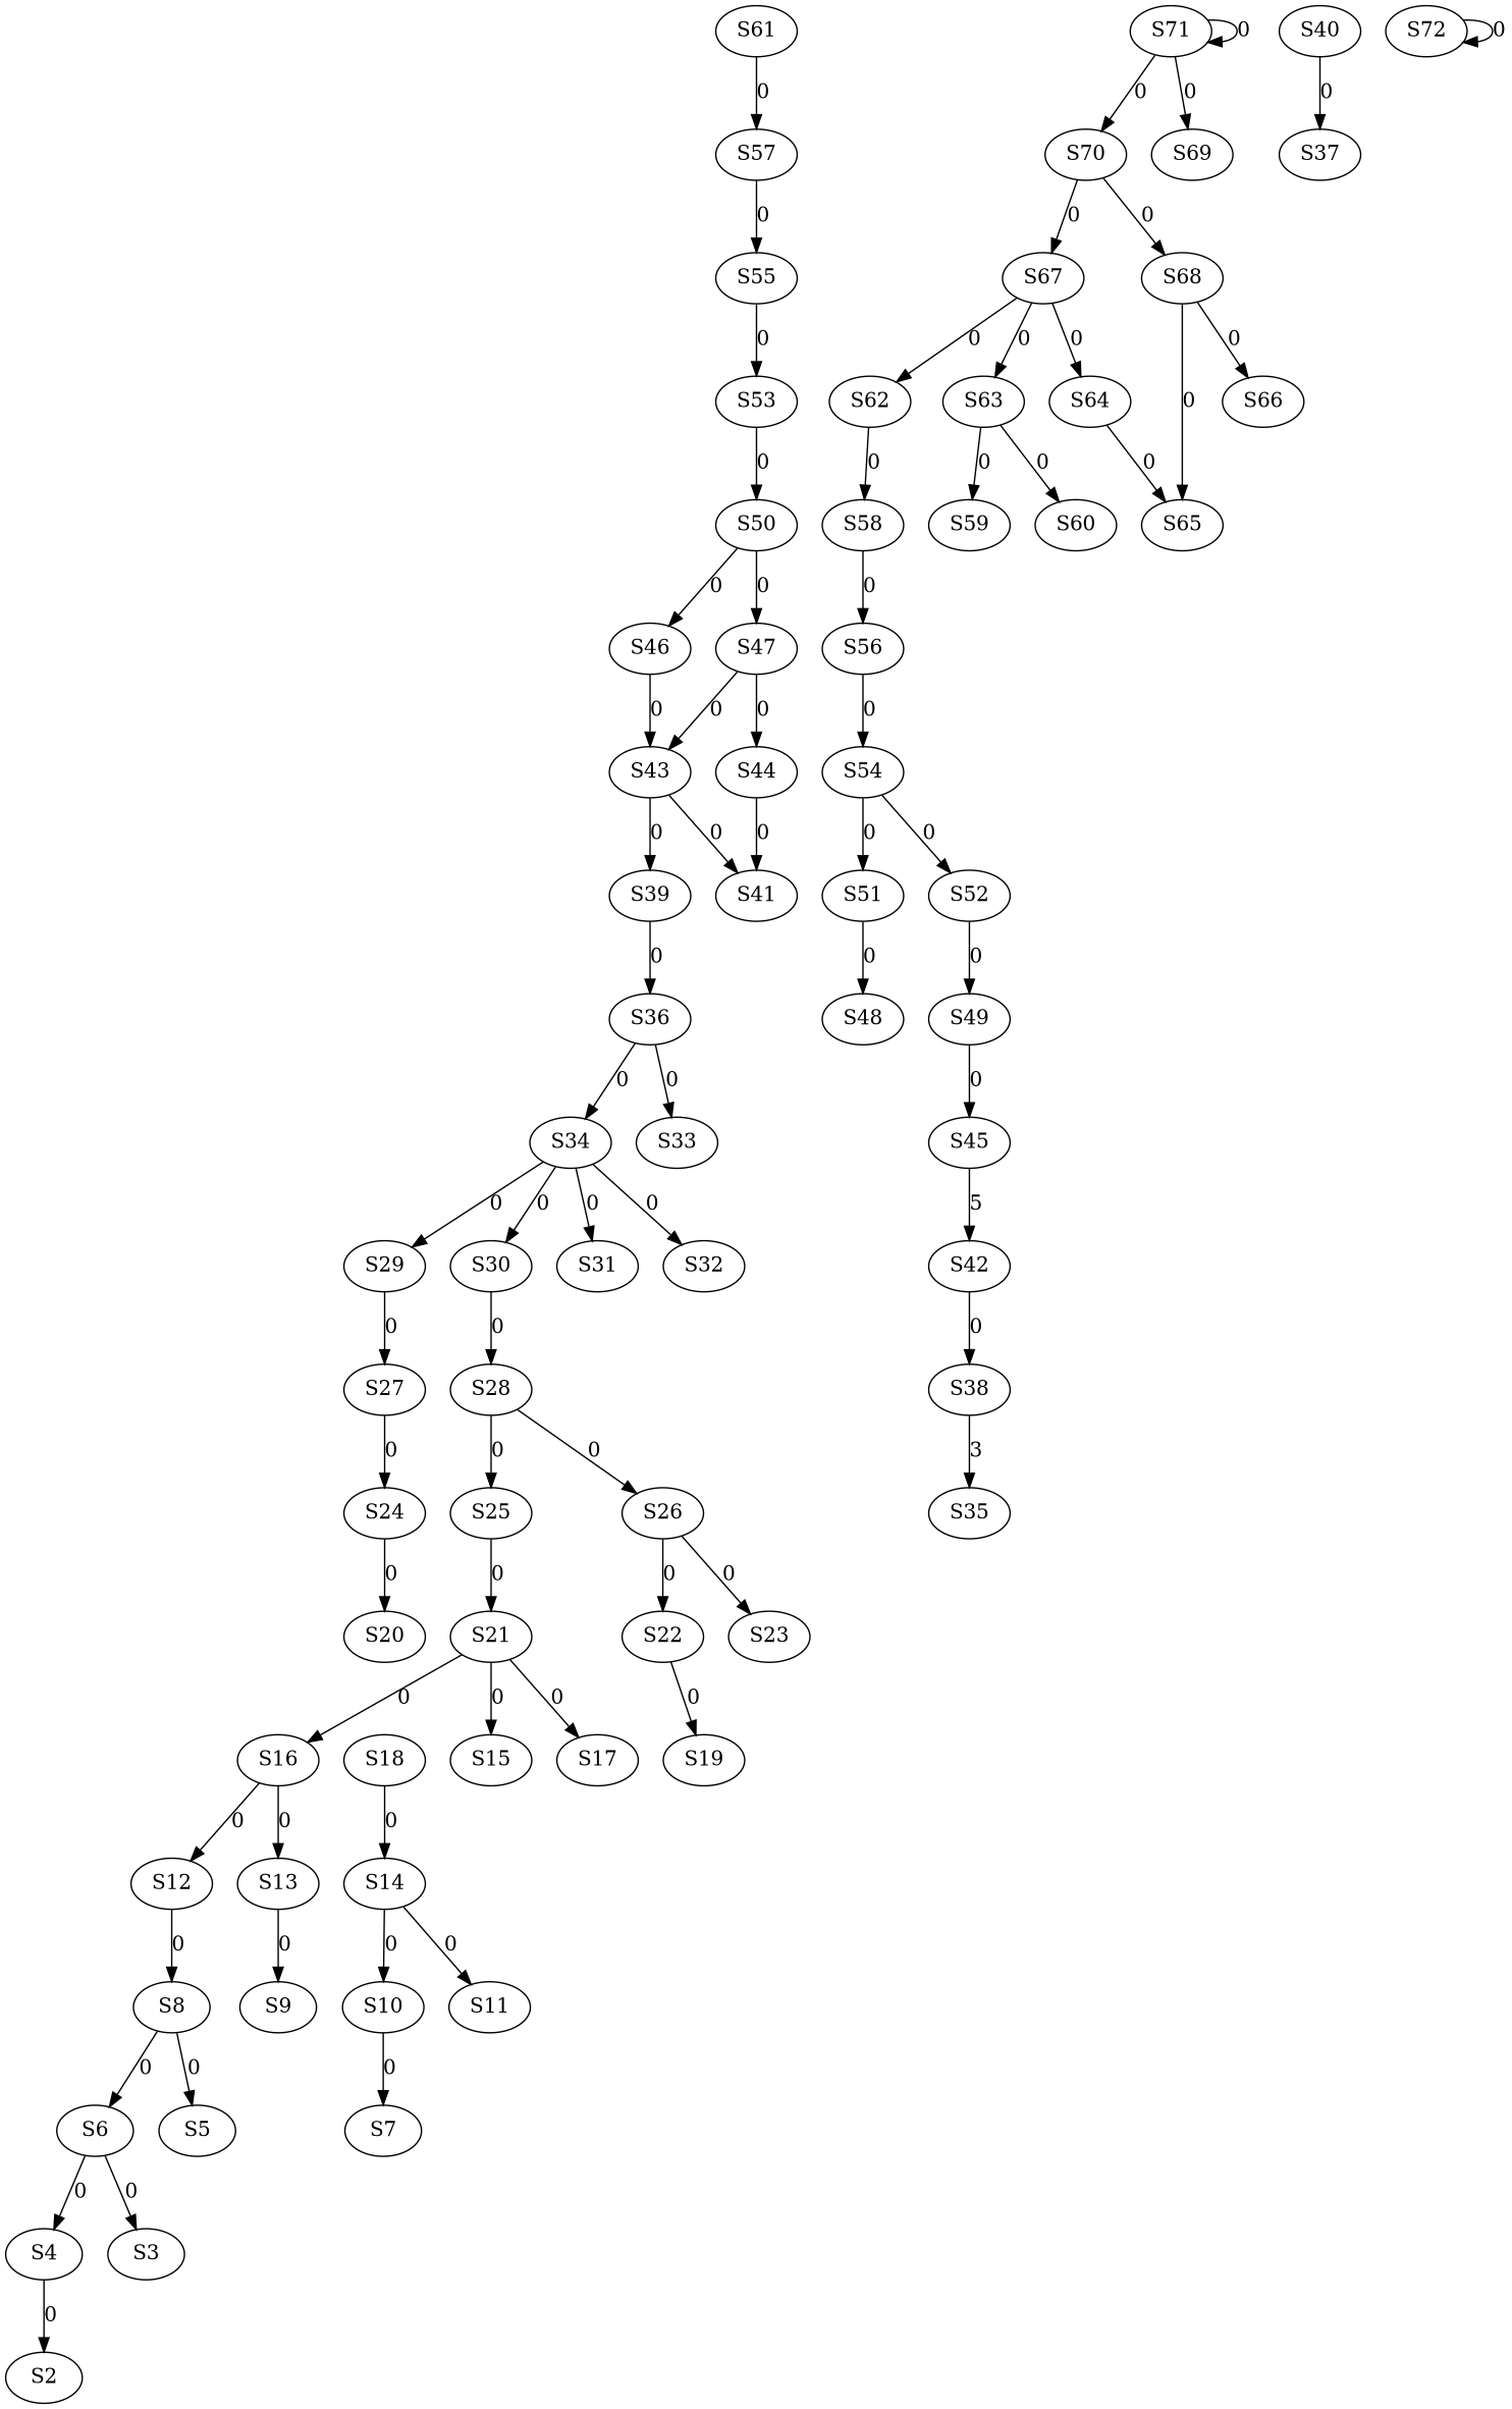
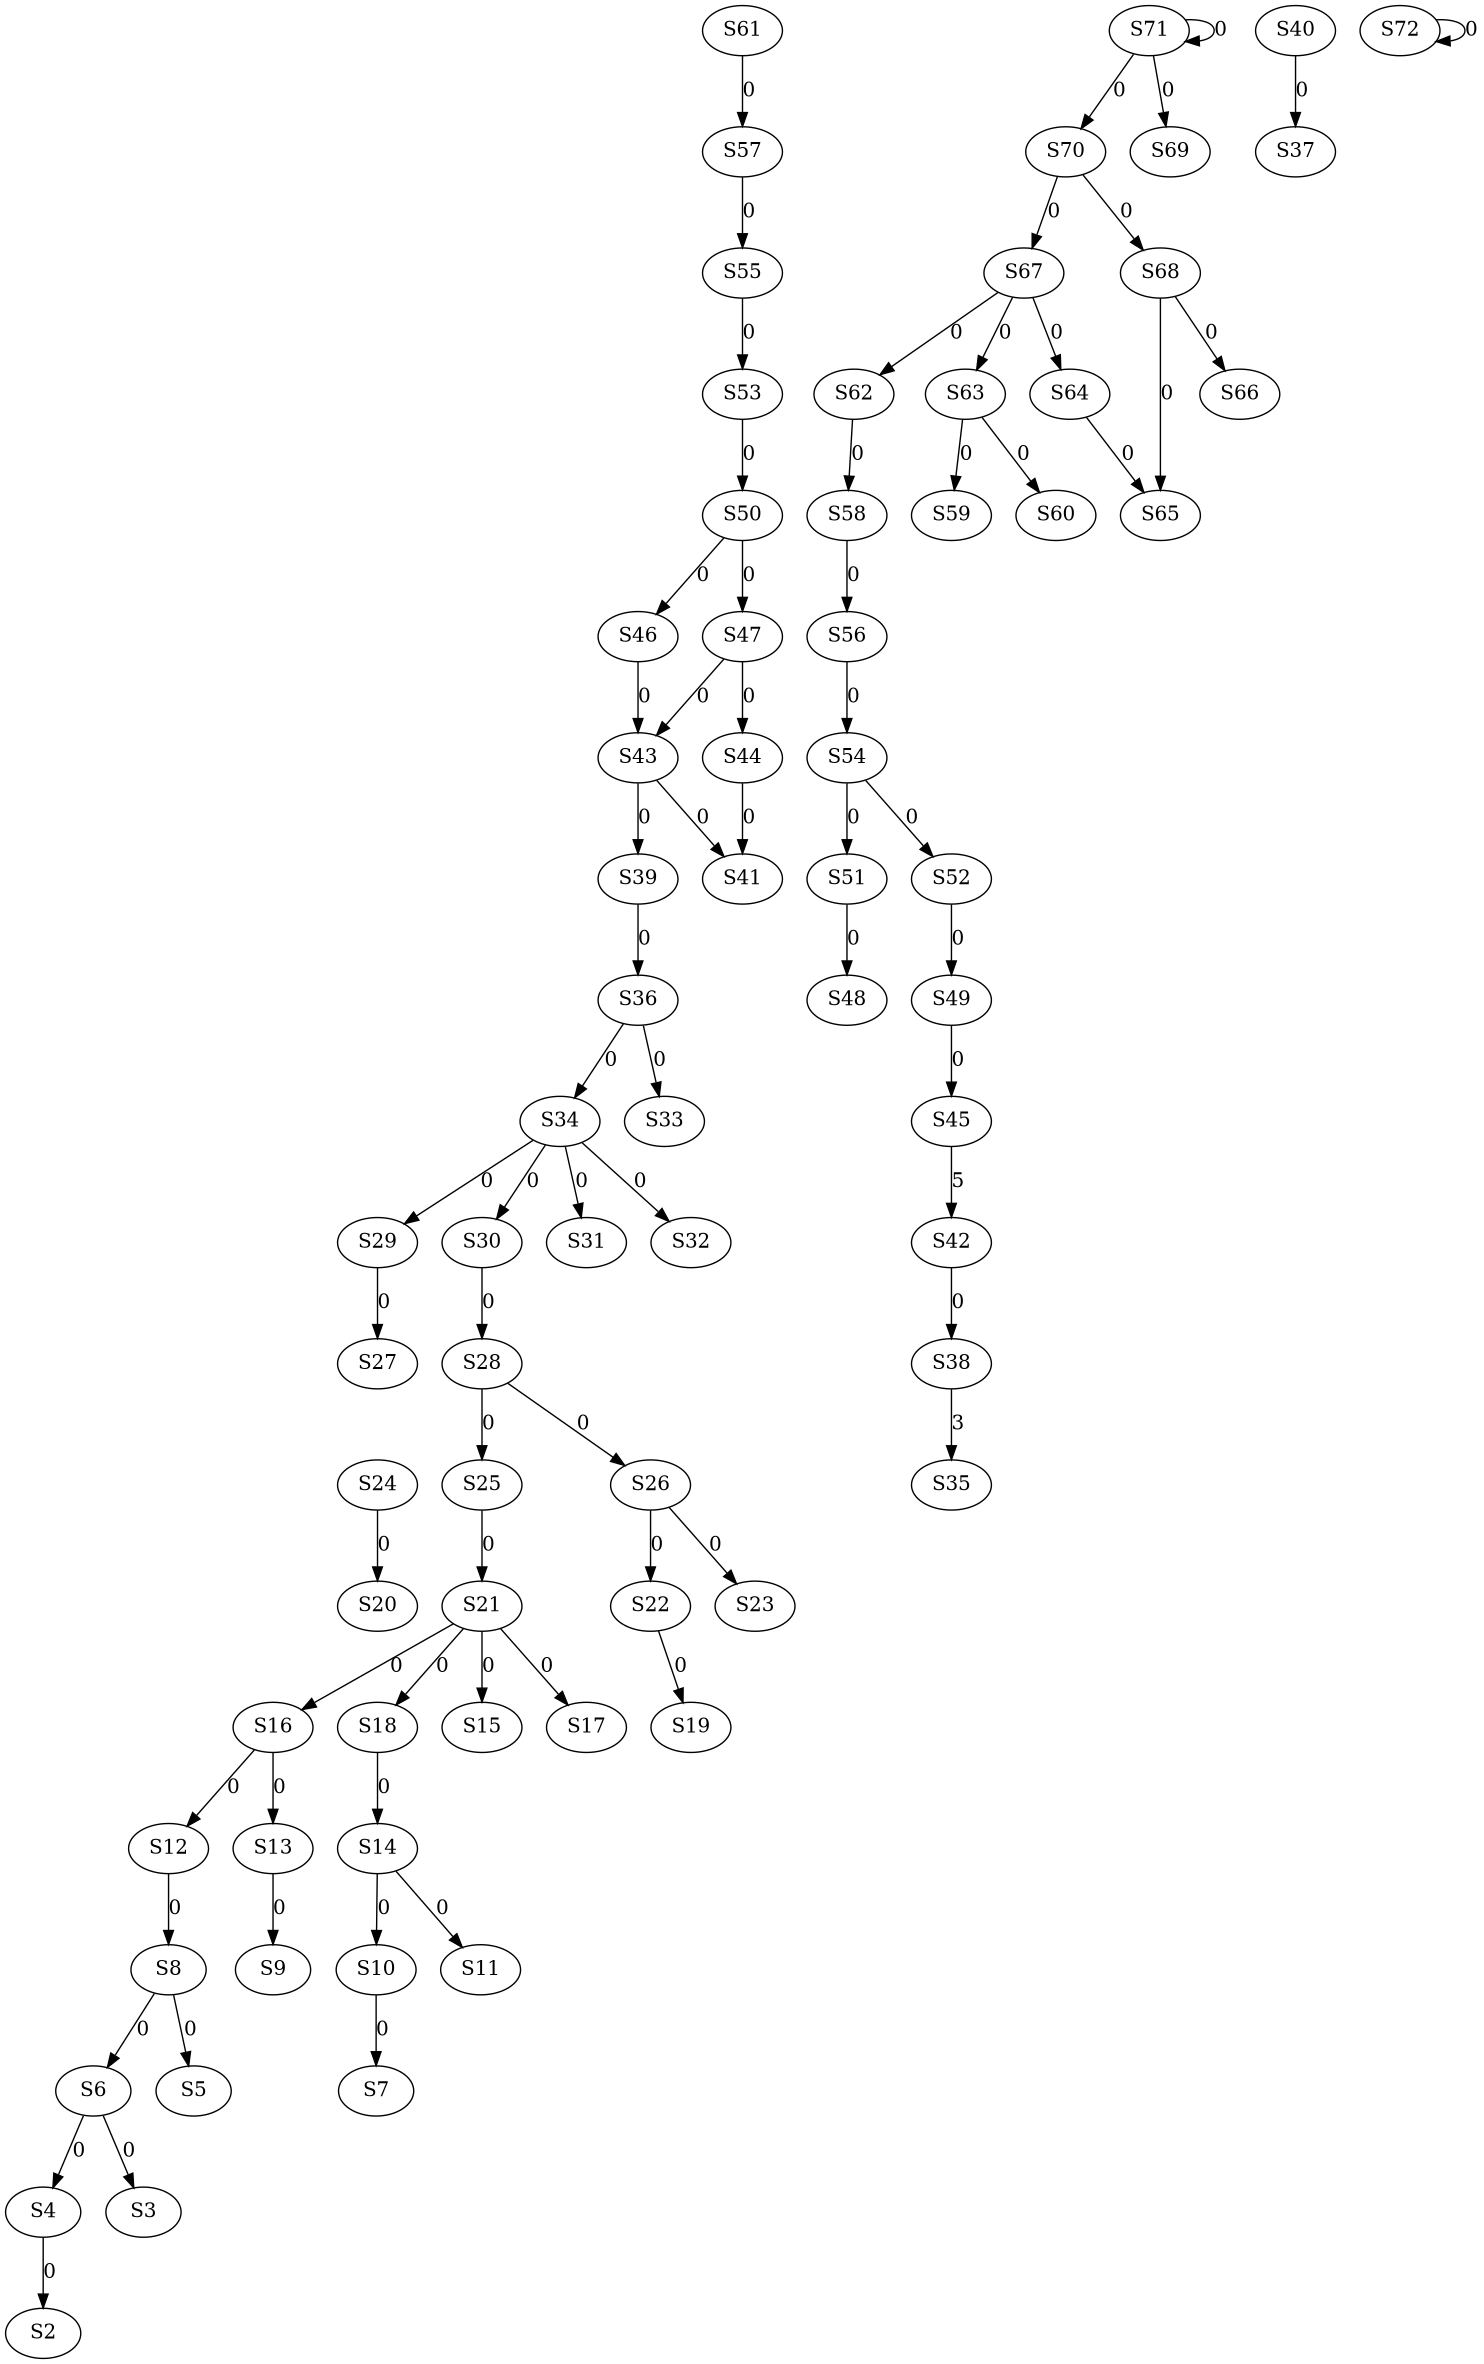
  strict digraph {
    S4
    S2
    S6
    S3
    S8
    S5
    S10
    S7
    S12
    S13
    S9
    S14
    S11
    S16
    S18
    S21
    S15
    S17
    S22
    S19
    S24
    S20
    S25
    S26
    S23
    S27
    S28
    S29
    S30
    S34
    S31
    S32
    S36
    S33
    S38
    S35
    S39
    S40
    S37
    S42
    S43
    S41
    S44
    S45
    S46
    S47
    S49
    S50
    S51
    S48
    S52
    S53
    S54
    S55
    S56
    S57
    S58
    S61
    S62
    S63
    S59
    S60
    S64
    S65
    S67
    S68
    S66
    S70
    S71
    S69
    S72
    S4 -> S2 [label=0]
    S6 -> S4 [label=0]
    S6 -> S3 [label=0]
    S8 -> S6 [label=0]
    S8 -> S5 [label=0]
    S10 -> S7 [label=0]
    S12 -> S8 [label=0]
    S13 -> S9 [label=0]
    S14 -> S10 [label=0]
    S14 -> S11 [label=0]
    S16 -> S12 [label=0]
    S16 -> S13 [label=0]
    S18 -> S14 [label=0]
    S21 -> S16 [label=0]
+   S21 -> S18 [label=0]
    S21 -> S15 [label=0]
    S21 -> S17 [label=0]
    S22 -> S19 [label=0]
    S24 -> S20 [label=0]
    S25 -> S21 [label=0]
    S26 -> S22 [label=0]
    S26 -> S23 [label=0]
-   S27 -> S24 [label=0]
    S28 -> S25 [label=0]
    S28 -> S26 [label=0]
    S29 -> S27 [label=0]
    S30 -> S28 [label=0]
    S34 -> S29 [label=0]
    S34 -> S30 [label=0]
    S34 -> S31 [label=0]
    S34 -> S32 [label=0]
    S36 -> S34 [label=0]
    S36 -> S33 [label=0]
    S38 -> S35 [label=3]
    S39 -> S36 [label=0]
    S40 -> S37 [label=0]
    S42 -> S38 [label=0]
    S43 -> S39 [label=0]
    S43 -> S41 [label=0]
    S44 -> S41 [label=0]
    S45 -> S42 [label=5]
    S46 -> S43 [label=0]
    S47 -> S43 [label=0]
    S47 -> S44 [label=0]
    S49 -> S45 [label=0]
    S50 -> S46 [label=0]
    S50 -> S47 [label=0]
    S51 -> S48 [label=0]
    S52 -> S49 [label=0]
    S53 -> S50 [label=0]
    S54 -> S51 [label=0]
    S54 -> S52 [label=0]
    S55 -> S53 [label=0]
    S56 -> S54 [label=0]
    S57 -> S55 [label=0]
    S58 -> S56 [label=0]
    S61 -> S57 [label=0]
    S62 -> S58 [label=0]
    S63 -> S59 [label=0]
    S63 -> S60 [label=0]
    S64 -> S65 [label=0]
    S67 -> S62 [label=0]
    S67 -> S63 [label=0]
    S67 -> S64 [label=0]
    S68 -> S65 [label=0]
    S68 -> S66 [label=0]
    S70 -> S67 [label=0]
    S70 -> S68 [label=0]
    S71 -> S70 [label=0]
    S71 -> S71 [label=0]
    S71 -> S69 [label=0]
    S72 -> S72 [label=0]
  }
